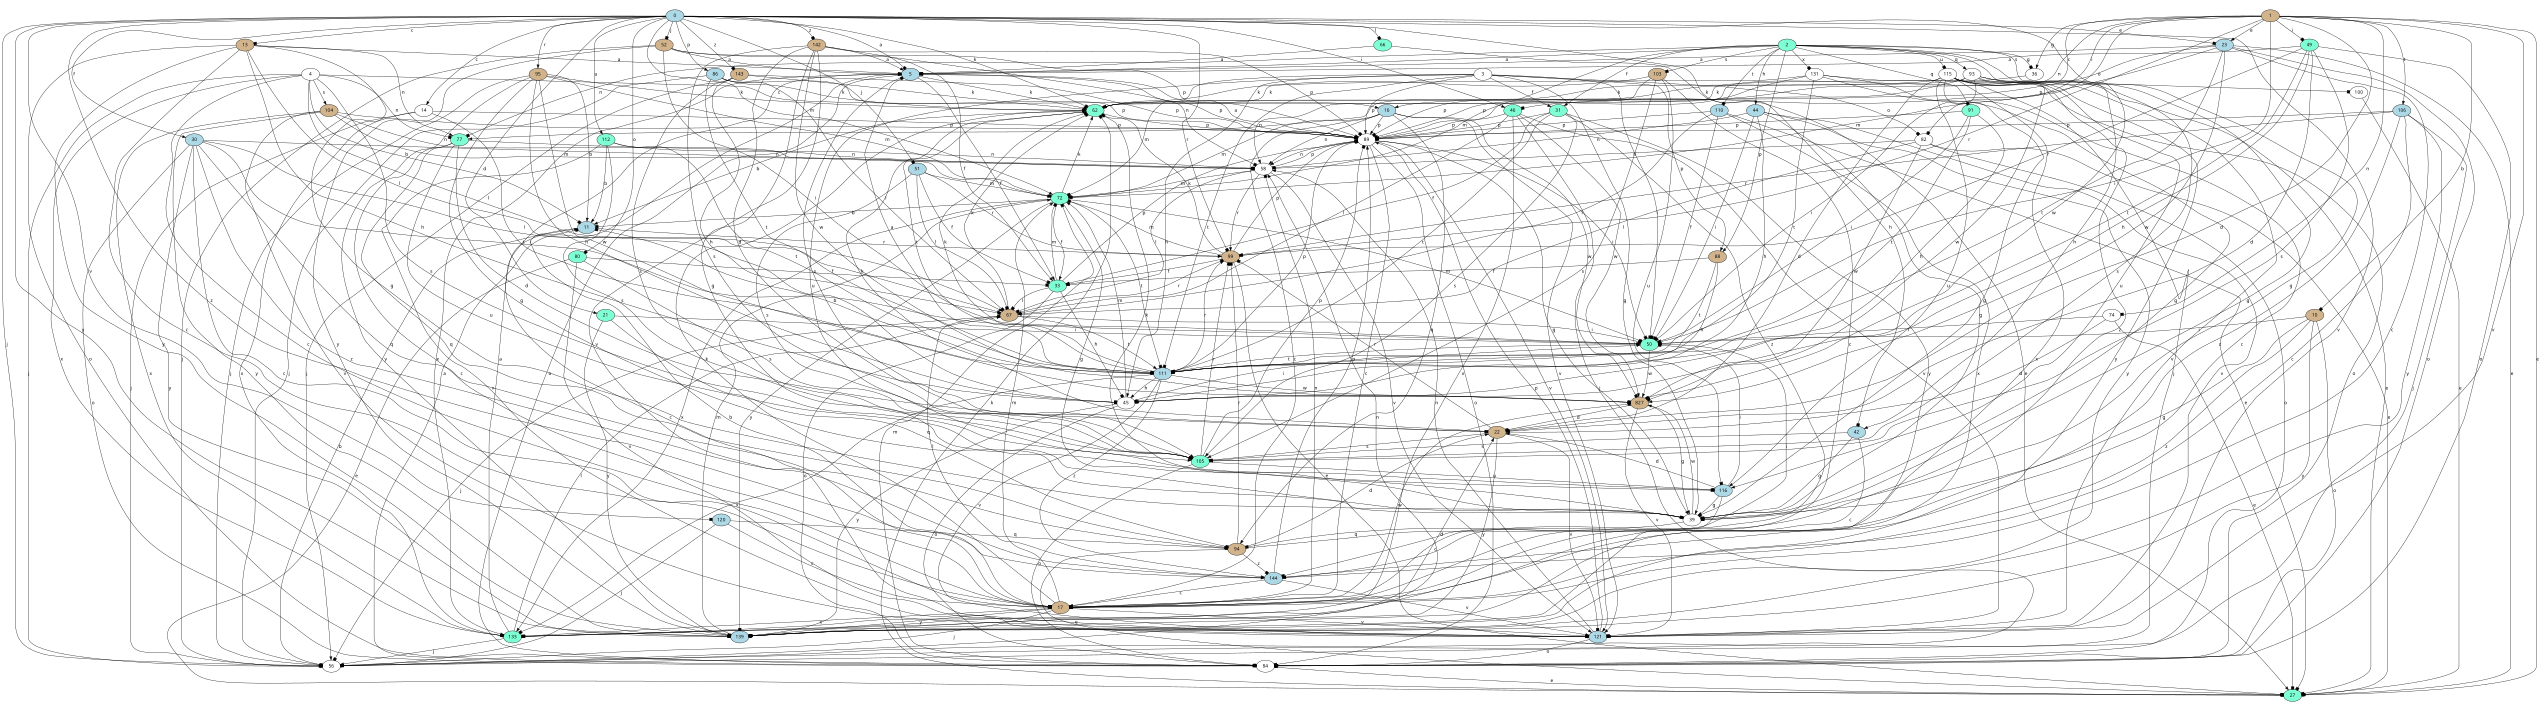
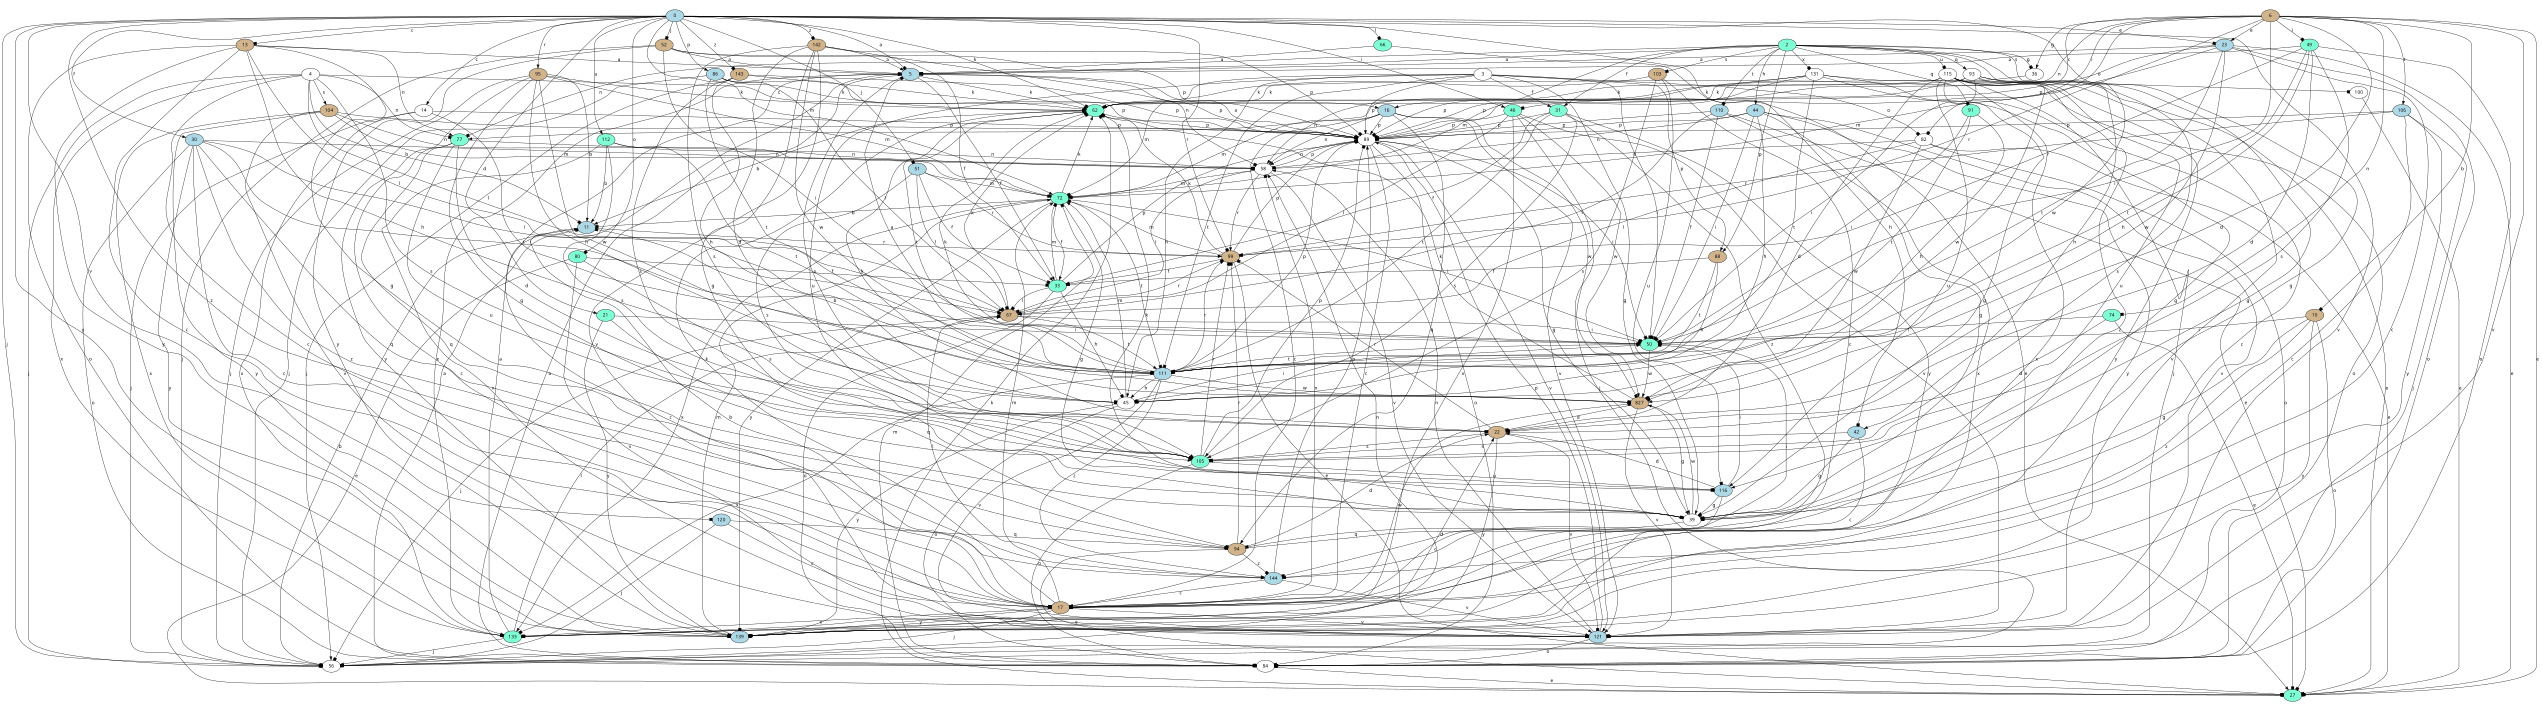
  strict digraph {
    fontname="Noto Sans"
    node [fillcolor=lightblue fontname="Noto Sans" style=filled]
    edge [arrowhead=normal fontname="Noto Sans"]
    0
    5
    13 [fillcolor=tan]
    14 [fillcolor=white]
    21 [fillcolor=aquamarine]
    23
    30
    42
    46 [fillcolor=aquamarine]
    51
    52 [fillcolor=tan]
    56 [fillcolor=white]
    62 [fillcolor=aquamarine]
    66 [fillcolor=aquamarine]
    72 [fillcolor=aquamarine]
    80 [fillcolor=aquamarine]
    86
    95 [fillcolor=tan]
    99 [fillcolor=tan]
    112 [fillcolor=aquamarine]
    120
    121
    n23 [fillcolor=tan label=827]
    139
    142 [fillcolor=tan]
    143 [fillcolor=tan]
    144
    89 [fillcolor=white]
    105 [fillcolor=aquamarine]
    133 [fillcolor=aquamarine]
    33 [fillcolor=aquamarine]
    84 [fillcolor=white]
    77 [fillcolor=aquamarine]
    39 [fillcolor=white]
    45 [fillcolor=white]
    17 [fillcolor=tan]
    67 [fillcolor=tan]
    111
    50 [fillcolor=aquamarine]
    94 [fillcolor=tan]
    27 [fillcolor=aquamarine]
    n42 [fillcolor=white label=58]
    11
    22 [fillcolor=tan]
-   1 [fillcolor=tan]
+   1 [fillcolor=tan label=6]
    10 [fillcolor=tan]
    16
    36 [fillcolor=white]
    49 [fillcolor=aquamarine]
-   74 [fillcolor=white]
+   74 [fillcolor=aquamarine]
    82 [fillcolor=white]
    106
    116
    2 [fillcolor=aquamarine]
    31 [fillcolor=aquamarine]
    44
    88 [fillcolor=tan]
    91 [fillcolor=aquamarine]
    93 [fillcolor=white]
    100 [fillcolor=white]
    103 [fillcolor=tan]
    110
    115 [fillcolor=white]
    131 [fillcolor=white]
    3 [fillcolor=white]
    4 [fillcolor=white]
    104 [fillcolor=tan]
    0 -> 5 [arrowhead=box label=a]
    0 -> 13 [arrowhead=box label=c]
    0 -> 14 [label=c]
    0 -> 21 [label=d]
    0 -> 23 [arrowhead=box label=e]
    0 -> 30 [label=f]
    0 -> 42 [arrowhead=box label=h]
    0 -> 46 [label=i]
    0 -> 51 [arrowhead=box label=j]
    0 -> 52 [arrowhead=box label=j]
    0 -> 56 [arrowhead=box label=j]
    0 -> 62 [arrowhead=box label=k]
    0 -> 66 [arrowhead=box label=l]
    0 -> 72 [label=m]
    0 -> 80 [arrowhead=box label=o]
    0 -> 86 [label=p]
    0 -> 95 [label=r]
    0 -> 99 [arrowhead=box label=r]
    0 -> 112 [label=u]
    0 -> 120 [arrowhead=box label=v]
    0 -> 121 [arrowhead=box label=v]
    0 -> n23 [label=w]
    0 -> 139 [arrowhead=box label=y]
    0 -> 142 [arrowhead=box label=z]
    0 -> 143 [arrowhead=box label=z]
    0 -> 144 [label=z]
    5 -> 62 [arrowhead=box label=k]
    5 -> 89 [label=p]
    5 -> 105 [label=s]
    5 -> 133 [label=x]
    5 -> 33 [label=f]
    5 -> 84 [arrowhead=box label=o]
    13 -> 5 [label=a]
    13 -> 139 [arrowhead=box label=y]
    13 -> 84 [label=o]
    13 -> 77 [label=n]
    13 -> 39 [arrowhead=box label=g]
    13 -> 45 [arrowhead=box label=h]
    13 -> 17 [label=c]
    13 -> 67 [label=l]
    14 -> 56 [arrowhead=box label=j]
    14 -> 89 [label=p]
    14 -> 133 [arrowhead=box label=x]
    14 -> 111 [arrowhead=box label=t]
    21 -> 139 [arrowhead=box label=y]
    21 -> 50 [label=i]
    21 -> 94 [arrowhead=box label=q]
    23 -> 5 [label=a]
    23 -> 72 [label=m]
    23 -> n23 [label=w]
    23 -> 89 [label=p]
    23 -> 84 [arrowhead=box label=o]
    23 -> 17 [arrowhead=box label=c]
    23 -> 111 [arrowhead=box label=t]
    23 -> 27 [label=e]
    30 -> 139 [label=y]
    30 -> 144 [label=z]
    30 -> 84 [label=o]
    30 -> 17 [label=c]
    30 -> 67 [arrowhead=box label=l]
    30 -> 50 [label=i]
    30 -> 94 [label=q]
    30 -> n42 [arrowhead=box label=n]
    42 -> 105 [arrowhead=box label=s]
    42 -> 39 [label=g]
    42 -> 17 [arrowhead=box label=c]
    46 -> 56 [label=j]
    46 -> 121 [arrowhead=box label=v]
    46 -> n23 [label=w]
    46 -> 89 [label=p]
    46 -> 133 [label=x]
    46 -> 67 [label=l]
    51 -> 72 [label=m]
    51 -> 99 [label=r]
    51 -> 105 [label=s]
    51 -> 33 [arrowhead=box label=f]
    51 -> 67 [arrowhead=box label=l]
    52 -> 5 [arrowhead=box label=a]
    52 -> 56 [label=j]
    52 -> 139 [arrowhead=box label=y]
    52 -> 89 [label=p]
    52 -> 50 [label=i]
    52 -> n42 [arrowhead=box label=n]
    56 -> n42 [label=n]
    56 -> 11 [label=b]
    62 -> 89 [arrowhead=box label=p]
    62 -> 111 [arrowhead=box label=t]
    62 -> 11 [label=b]
    66 -> 5 [label=a]
    66 -> 27 [label=e]
    72 -> 62 [label=k]
    72 -> 139 [arrowhead=box label=y]
    72 -> 133 [label=x]
    72 -> 33 [label=f]
    72 -> 39 [label=g]
    72 -> 111 [arrowhead=box label=t]
-   72 -> 50 [arrowhead=box label=m]
+   72 -> 50 [arrowhead=box label=i]
    72 -> 11 [arrowhead=box label=b]
    80 -> 121 [label=v]
    80 -> 105 [label=s]
    80 -> 33 [arrowhead=box label=f]
    80 -> 27 [arrowhead=box label=e]
    86 -> 56 [arrowhead=box label=j]
    86 -> 62 [label=k]
    86 -> 89 [label=p]
    86 -> 67 [arrowhead=box label=l]
    86 -> 111 [label=t]
    95 -> 56 [label=j]
    95 -> 62 [label=k]
    95 -> 72 [arrowhead=box label=m]
    95 -> n23 [arrowhead=box label=w]
    95 -> 139 [label=y]
    95 -> 39 [label=g]
    95 -> 45 [arrowhead=box label=h]
    95 -> 11 [label=b]
    99 -> 62 [label=k]
    99 -> 72 [arrowhead=box label=m]
    99 -> 89 [arrowhead=box label=p]
    99 -> 33 [arrowhead=box label=f]
    99 -> 27 [arrowhead=box label=e]
    112 -> 121 [arrowhead=box label=v]
    112 -> 105 [arrowhead=box label=s]
    112 -> 111 [label=t]
    112 -> n42 [arrowhead=box label=n]
    112 -> 11 [label=b]
    120 -> 56 [arrowhead=box label=j]
    120 -> 17 [arrowhead=box label=c]
    120 -> 94 [arrowhead=box label=q]
    121 -> 89 [label=p]
    121 -> 84 [arrowhead=box label=o]
    121 -> n42 [label=n]
+   n23 -> 62 [arrowhead=box label=k]
    n23 -> 121 [arrowhead=box label=v]
    n23 -> 39 [label=g]
    n23 -> 22 [arrowhead=box label=d]
    139 -> 72 [label=m]
    142 -> 5 [label=a]
    142 -> 121 [arrowhead=box label=v]
    142 -> n23 [arrowhead=box label=w]
    142 -> 89 [arrowhead=box label=p]
    142 -> 105 [arrowhead=box label=s]
    142 -> 33 [label=f]
    142 -> 39 [label=g]
    142 -> 22 [arrowhead=box label=d]
    143 -> 56 [label=j]
    143 -> 62 [label=k]
    143 -> 89 [arrowhead=box label=p]
    143 -> 105 [label=s]
    143 -> 45 [arrowhead=box label=h]
    144 -> 121 [label=v]
    144 -> 89 [label=p]
    144 -> 17 [label=c]
    144 -> 67 [arrowhead=box label=l]
    89 -> 5 [label=a]
    89 -> 121 [label=v]
    89 -> 84 [arrowhead=box label=o]
    89 -> 39 [label=g]
    89 -> 17 [arrowhead=box label=c]
    89 -> 50 [arrowhead=box label=i]
    89 -> n42 [label=n]
    105 -> 99 [arrowhead=box label=r]
    105 -> 89 [arrowhead=box label=p]
    105 -> 84 [arrowhead=box label=o]
    105 -> 116 [arrowhead=box label=u]
    133 -> 5 [label=a]
    133 -> 56 [label=j]
    133 -> 67 [label=l]
    133 -> 22 [label=d]
    33 -> 72 [arrowhead=box label=m]
    33 -> 89 [arrowhead=box label=p]
    33 -> 84 [label=o]
    33 -> 45 [arrowhead=box label=h]
    33 -> 67 [arrowhead=box label=l]
    84 -> 5 [label=a]
    84 -> 72 [arrowhead=box label=m]
    84 -> 27 [arrowhead=box label=e]
    77 -> 17 [arrowhead=box label=c]
    77 -> 94 [label=q]
    77 -> n42 [arrowhead=box label=n]
    77 -> 22 [label=d]
    77 -> 116 [label=u]
    39 -> 62 [arrowhead=box label=k]
    39 -> n23 [label=w]
    39 -> 94 [arrowhead=box label=q]
    45 -> 72 [label=m]
    45 -> 139 [label=y]
    45 -> 84 [label=o]
    45 -> 50 [label=i]
    17 -> 56 [label=j]
    17 -> 62 [label=k]
    17 -> 72 [label=m]
    17 -> 121 [label=v]
    17 -> n23 [arrowhead=box label=w]
    17 -> 139 [label=y]
    17 -> 133 [label=x]
    17 -> n42 [arrowhead=box label=n]
    17 -> 11 [arrowhead=box label=b]
    67 -> 56 [arrowhead=box label=j]
    67 -> 62 [arrowhead=box label=k]
    67 -> 99 [arrowhead=box label=r]
    67 -> 111 [label=t]
    67 -> 50 [arrowhead=box label=i]
    111 -> 5 [arrowhead=box label=a]
    111 -> 62 [arrowhead=box label=k]
    111 -> 99 [label=r]
    111 -> 121 [label=v]
    111 -> n23 [arrowhead=box label=w]
    111 -> 144 [label=z]
    111 -> 89 [arrowhead=box label=p]
    111 -> 133 [arrowhead=box label=x]
    111 -> 45 [label=h]
    111 -> 11 [arrowhead=box label=b]
    50 -> n23 [label=w]
    50 -> 111 [label=t]
    94 -> 99 [arrowhead=box label=r]
    94 -> 144 [arrowhead=box label=z]
    94 -> 50 [arrowhead=box label=i]
    94 -> 27 [label=e]
    94 -> 22 [label=d]
    27 -> 62 [arrowhead=box label=k]
    n42 -> 72 [label=m]
    n42 -> 99 [label=r]
    n42 -> 121 [label=v]
    n42 -> 89 [label=p]
    n42 -> 67 [arrowhead=box label=l]
    11 -> 99 [label=r]
    11 -> 17 [arrowhead=box label=c]
    22 -> 62 [label=k]
    22 -> 99 [arrowhead=box label=r]
    22 -> 121 [arrowhead=box label=v]
    22 -> 139 [arrowhead=box label=y]
    22 -> 105 [label=s]
    1 -> 23 [label=e]
    1 -> 46 [arrowhead=box label=i]
    1 -> 99 [arrowhead=box label=r]
    1 -> 121 [arrowhead=box label=v]
    1 -> 77 [label=n]
    1 -> 50 [arrowhead=box label=i]
    1 -> 27 [arrowhead=box label=e]
    1 -> 22 [arrowhead=box label=d]
    1 -> 10 [arrowhead=box label=b]
    1 -> 16 [label=c]
    1 -> 36 [label=g]
    1 -> 49 [arrowhead=box label=i]
    1 -> 74 [arrowhead=box label=n]
    1 -> 82 [arrowhead=box label=o]
    1 -> 106 [label=t]
    10 -> 139 [label=y]
    10 -> 144 [label=z]
    10 -> 84 [arrowhead=box label=o]
    10 -> 39 [arrowhead=box label=g]
    10 -> 50 [arrowhead=box label=i]
    16 -> 72 [label=m]
    16 -> 121 [label=v]
    16 -> n23 [arrowhead=box label=w]
    16 -> 89 [label=p]
    16 -> 17 [label=c]
    16 -> 94 [label=q]
    16 -> n42 [label=n]
    36 -> 62 [label=k]
    49 -> 5 [arrowhead=box label=a]
    49 -> 99 [label=r]
    49 -> 105 [label=s]
    49 -> 84 [arrowhead=box label=o]
    49 -> 45 [label=h]
    49 -> 111 [arrowhead=box label=t]
    49 -> 22 [label=d]
    74 -> 50 [label=i]
    74 -> 27 [arrowhead=box label=e]
    74 -> 22 [label=d]
    82 -> n23 [arrowhead=box label=w]
    82 -> 84 [label=o]
    82 -> 67 [label=l]
    82 -> 27 [label=e]
    82 -> n42 [label=n]
    106 -> 56 [arrowhead=box label=j]
    106 -> 99 [label=r]
    106 -> 139 [arrowhead=box label=y]
-   106 -> 144 [label=z]
    106 -> 89 [arrowhead=box label=p]
    106 -> 17 [arrowhead=box label=c]
    116 -> 39 [label=g]
    116 -> 17 [label=c]
    116 -> 50 [arrowhead=box label=i]
    116 -> 22 [label=d]
    2 -> 5 [arrowhead=box label=a]
    2 -> 42 [label=h]
    2 -> 72 [arrowhead=box label=m]
    2 -> 77 [arrowhead=box label=n]
    2 -> 39 [arrowhead=box label=g]
    2 -> 36 [arrowhead=box label=g]
    2 -> 31 [label=f]
    2 -> 44 [label=h]
    2 -> 88 [label=p]
    2 -> 91 [arrowhead=box label=q]
    2 -> 93 [label=q]
    2 -> 100 [arrowhead=box label=s]
    2 -> 103 [arrowhead=box label=s]
    2 -> 110 [arrowhead=box label=t]
    2 -> 115 [arrowhead=box label=u]
    2 -> 131 [arrowhead=box label=x]
    31 -> 139 [arrowhead=box label=y]
    31 -> 144 [arrowhead=box label=z]
    31 -> 89 [arrowhead=box label=p]
    31 -> 105 [label=s]
    31 -> 33 [label=f]
    31 -> 111 [label=t]
    44 -> 121 [label=v]
    44 -> 139 [arrowhead=box label=y]
    44 -> 39 [label=g]
    44 -> 45 [arrowhead=box label=h]
    44 -> 50 [arrowhead=box label=i]
    44 -> n42 [arrowhead=box label=n]
    88 -> 33 [label=f]
    88 -> 45 [arrowhead=box label=h]
    88 -> 111 [label=t]
-   91 -> 89 [arrowhead=box label=p]
+   44 -> 89 [arrowhead=box label=p]
    91 -> 45 [label=h]
    91 -> 111 [arrowhead=box label=t]
    91 -> 50 [label=i]
    93 -> 62 [label=k]
    93 -> n23 [arrowhead=box label=w]
    93 -> 89 [arrowhead=box label=p]
    93 -> 105 [label=s]
    93 -> 39 [label=g]
    93 -> 50 [arrowhead=box label=i]
    93 -> 116 [label=u]
    100 -> 27 [label=e]
    103 -> 62 [label=k]
    103 -> 105 [label=s]
    103 -> 17 [arrowhead=box label=c]
    103 -> 116 [arrowhead=box label=u]
    110 -> 89 [arrowhead=box label=p]
    110 -> 133 [arrowhead=box label=x]
    110 -> 67 [label=l]
    110 -> 50 [arrowhead=box label=f]
    110 -> 27 [arrowhead=box label=e]
    115 -> 56 [arrowhead=box label=j]
    115 -> 62 [label=k]
    115 -> 121 [label=v]
    115 -> 139 [label=y]
    115 -> 144 [arrowhead=box label=z]
    115 -> 133 [arrowhead=box label=x]
    115 -> 39 [arrowhead=box label=g]
    115 -> 27 [arrowhead=box label=e]
    115 -> 22 [label=d]
    115 -> 116 [label=u]
    131 -> 62 [arrowhead=box label=k]
    131 -> 89 [arrowhead=box label=p]
    131 -> 84 [arrowhead=box label=o]
    131 -> 39 [arrowhead=box label=g]
    131 -> 17 [arrowhead=box label=c]
    131 -> 111 [arrowhead=box label=t]
-   103 -> n42 [label=n]
+   131 -> n42 [label=n]
    3 -> 72 [arrowhead=box label=m]
    3 -> 89 [label=p]
    3 -> 39 [label=g]
    3 -> 45 [label=h]
    3 -> 111 [arrowhead=box label=t]
    3 -> 50 [arrowhead=box label=i]
    3 -> 82 [arrowhead=box label=o]
    3 -> 116 [arrowhead=box label=u]
    3 -> 31 [label=f]
    3 -> 88 [label=p]
    4 -> 56 [arrowhead=box label=j]
    4 -> 105 [label=s]
    4 -> 133 [label=x]
    4 -> 77 [arrowhead=box label=n]
    4 -> 17 [arrowhead=box label=c]
    4 -> 67 [label=l]
    4 -> 11 [arrowhead=box label=b]
    4 -> 16 [label=c]
    4 -> 104 [label=s]
    104 -> 72 [label=m]
    104 -> 121 [arrowhead=box label=v]
    104 -> 139 [arrowhead=box label=y]
    104 -> 89 [label=p]
    104 -> 133 [label=x]
    104 -> n42 [label=n]
  }
